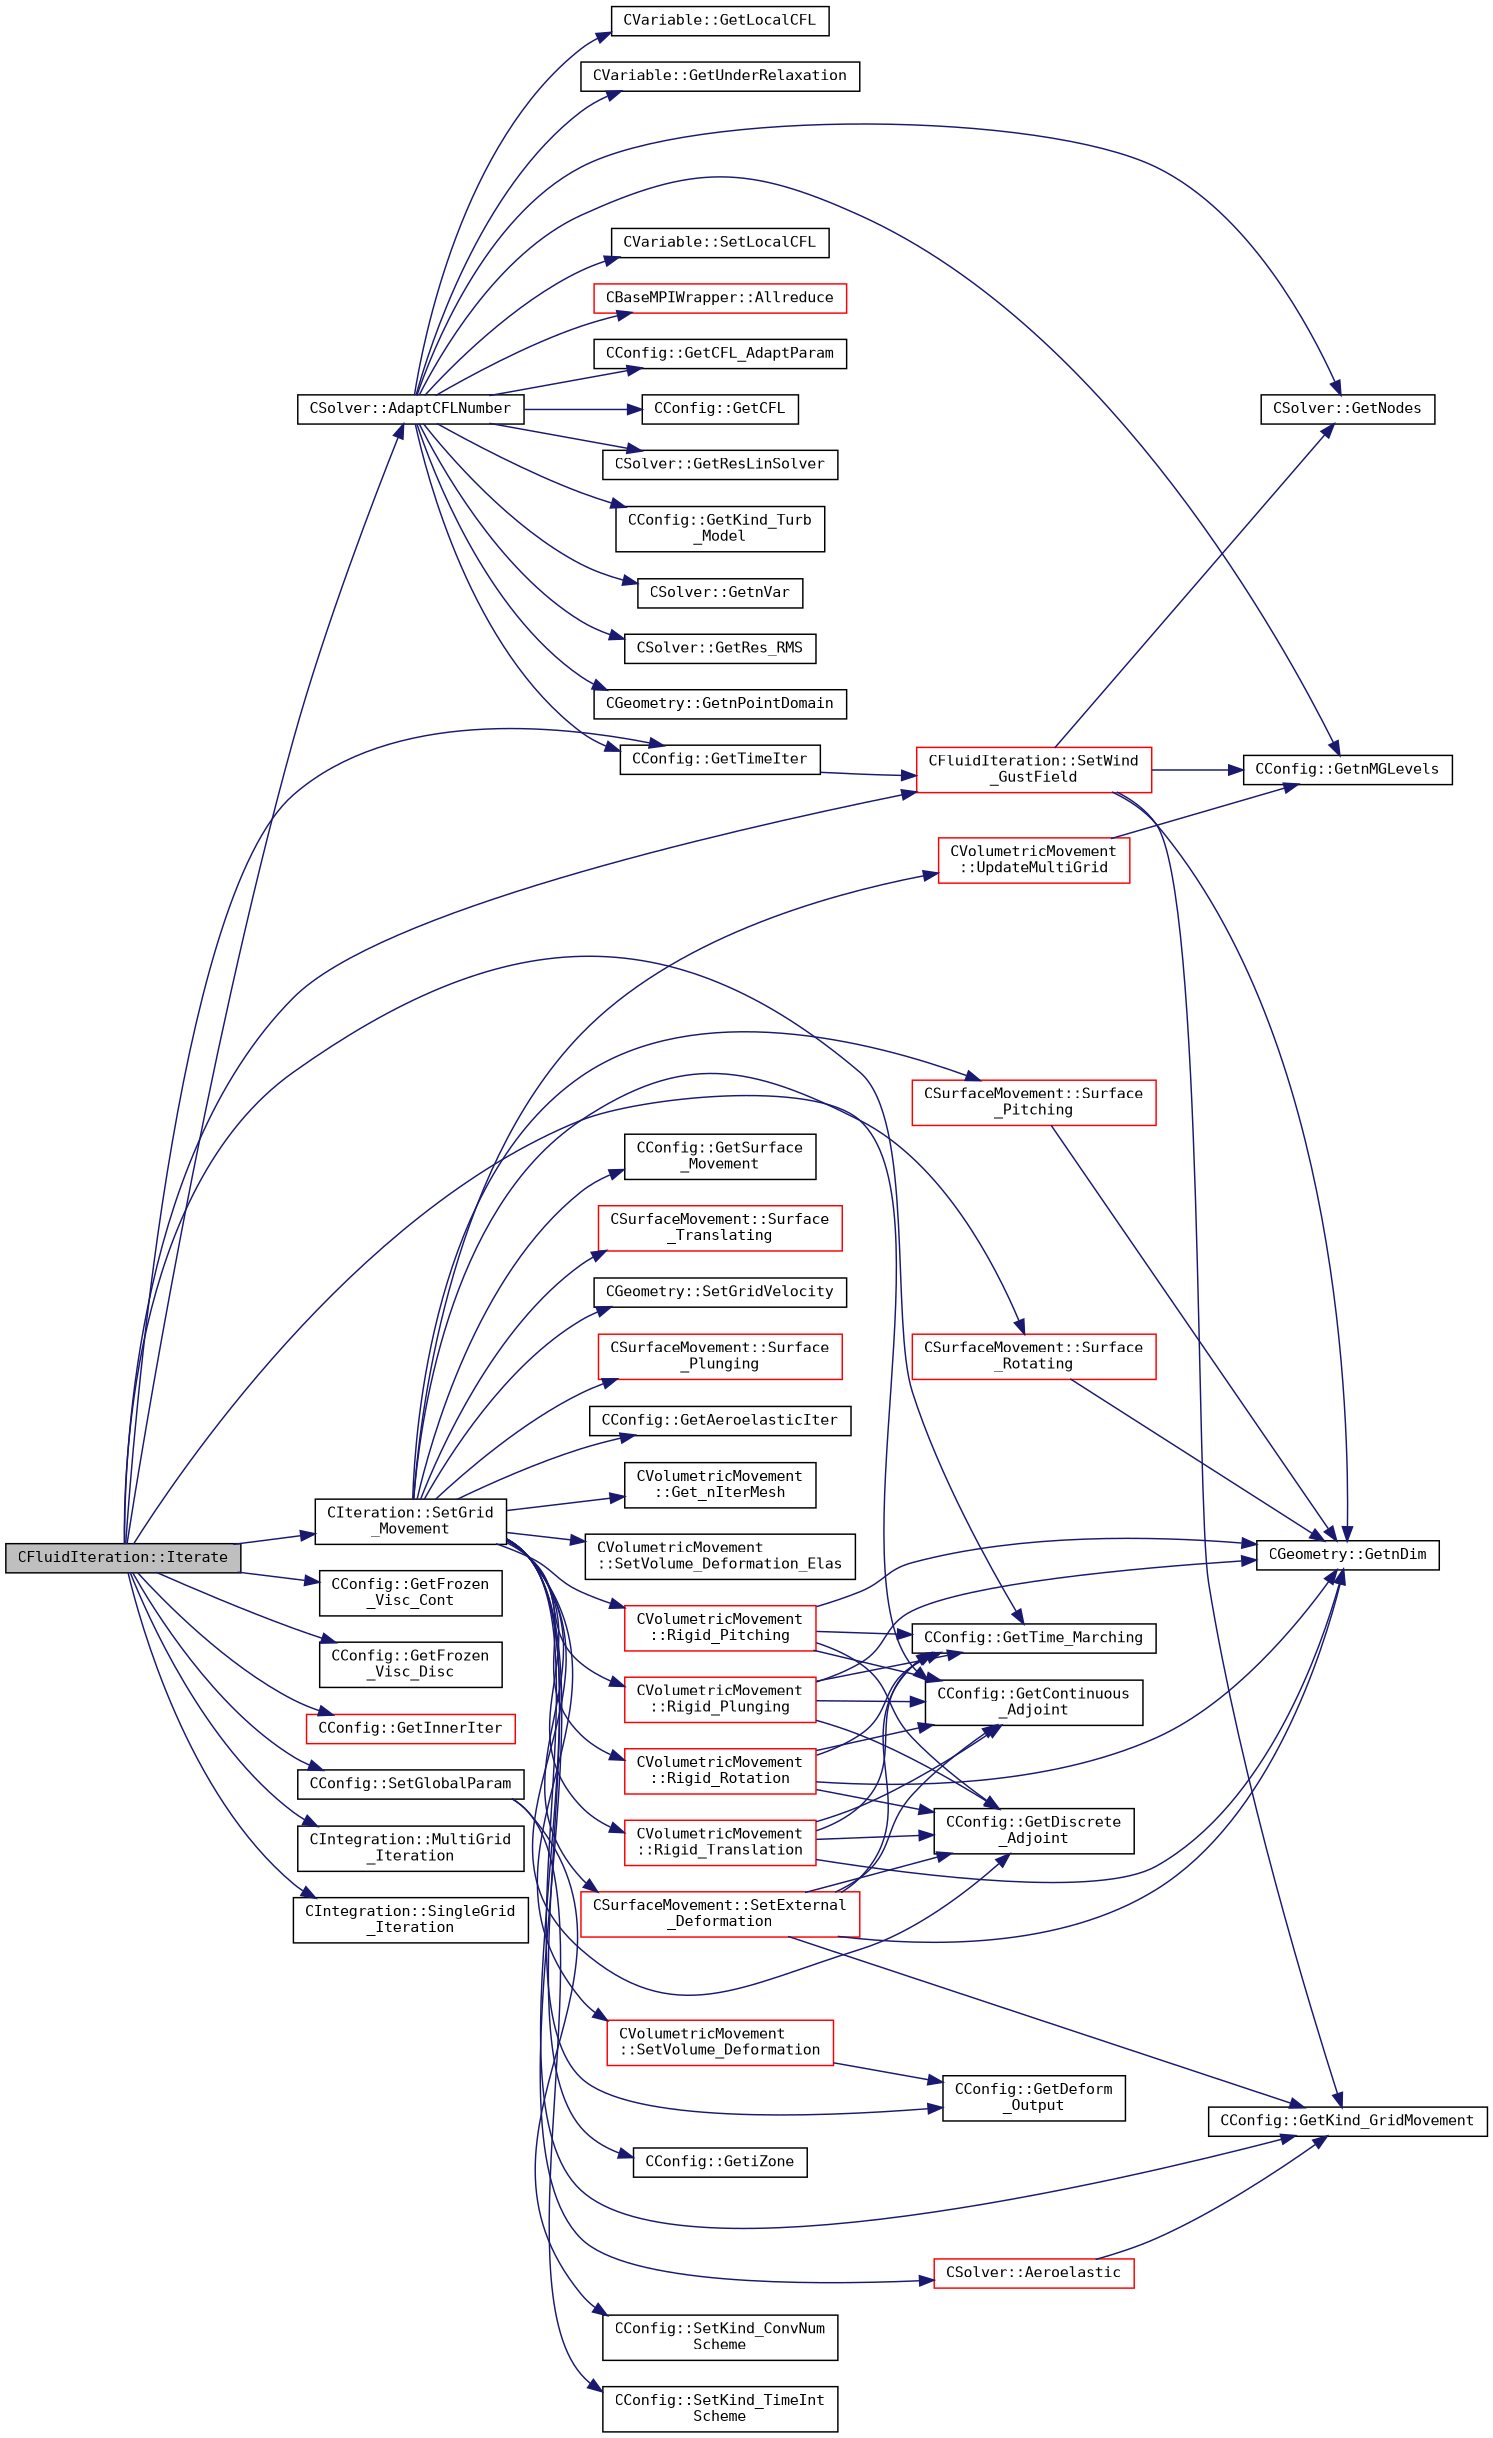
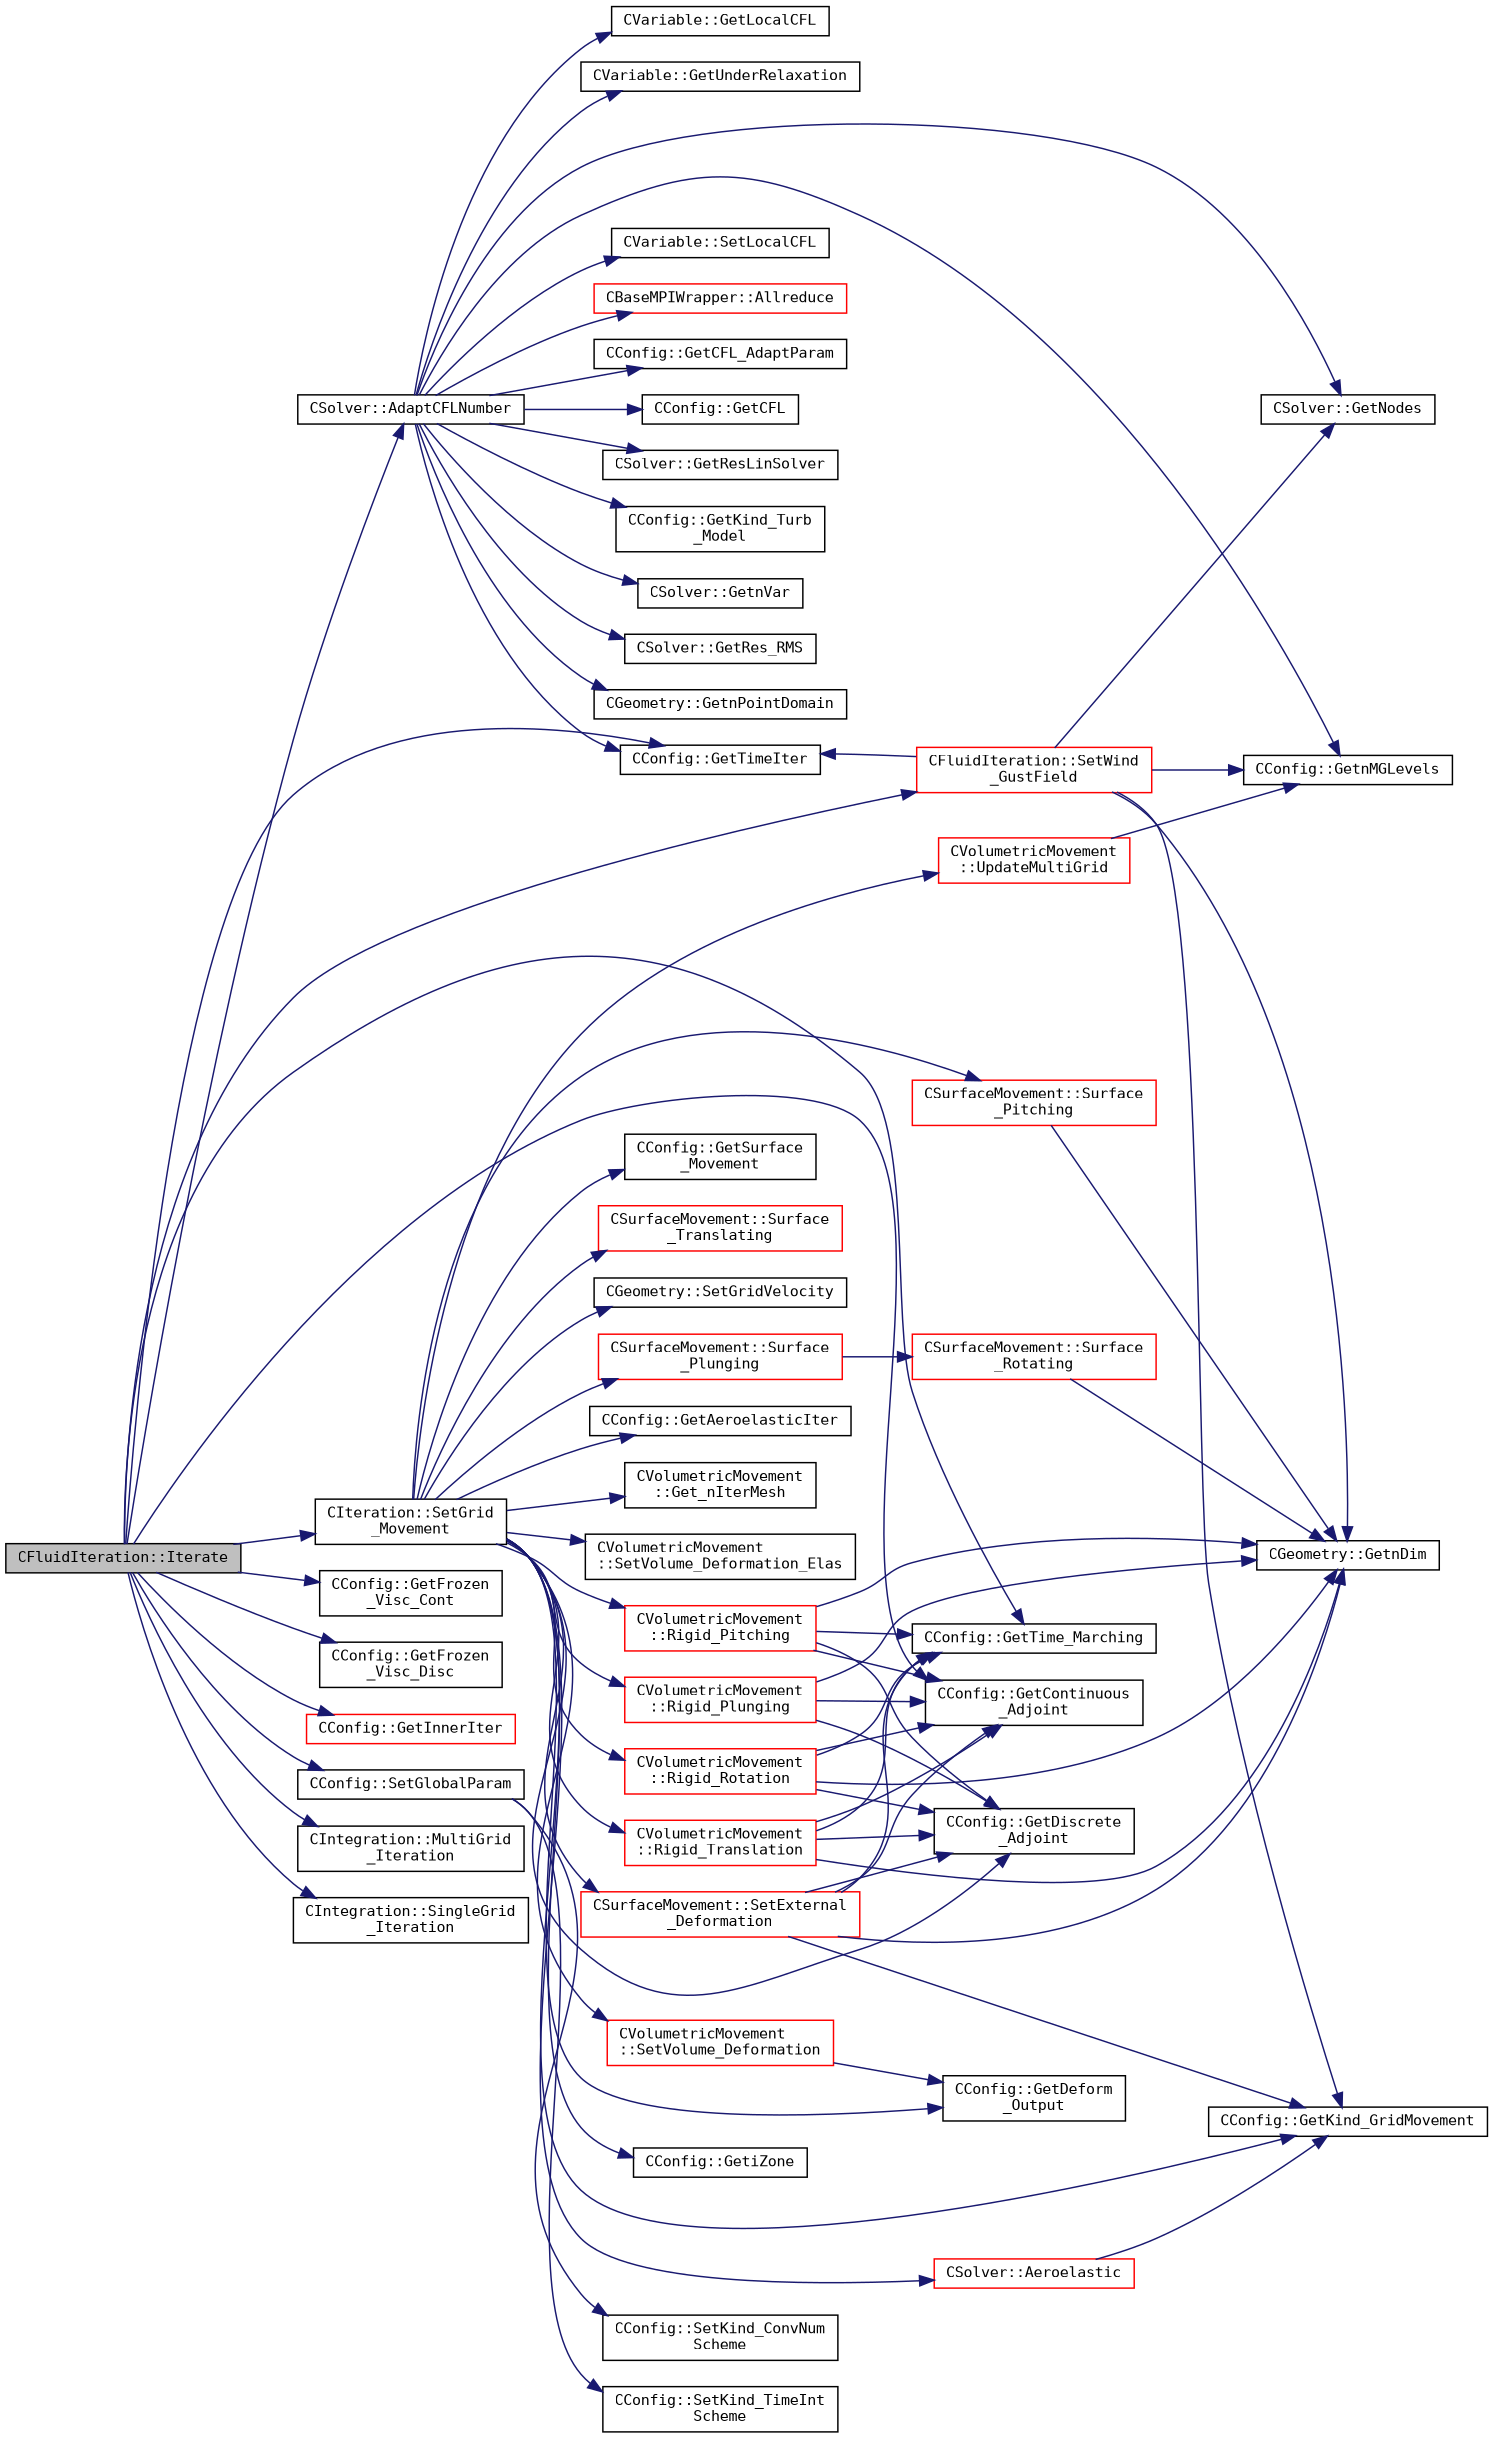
  digraph {
    fontname="DejaVu Sans Mono"
    rankdir=LR
    node [color=black fillcolor=white fontname="DejaVu Sans Mono" fontsize=10 shape=record style=filled]
    edge [color=midnightblue fontname="DejaVu Sans Mono" fontsize=10 labelfontname=Helvetica labelfontsize=10 style=solid]
    n1 [fillcolor=grey75 fontcolor=black height=0.2 label="CFluidIteration::Iterate" width=0.4]
    n2 [height=0.2 label="CConfig::GetTime_Marching" width=0.4]
    n3 [height=0.2 label="CConfig::GetContinuous\l_Adjoint" width=0.4]
    n4 [height=0.2 label="CConfig::GetFrozen\l_Visc_Cont" width=0.4]
    n5 [height=0.2 label="CConfig::GetFrozen\l_Visc_Disc" width=0.4]
    n6 [height=0.2 label="CConfig::GetTimeIter" width=0.4]
    n7 [color=red height=0.2 label="CConfig::GetInnerIter" width=0.4]
    n8 [height=0.2 label="CConfig::SetGlobalParam" width=0.4]
    n9 [height=0.2 label="CIntegration::MultiGrid\l_Iteration" width=0.4]
    n10 [height=0.2 label="CIntegration::SingleGrid\l_Iteration" width=0.4]
    n11 [height=0.2 label="CSolver::AdaptCFLNumber" width=0.4]
    n12 [height=0.2 label="CIteration::SetGrid\l_Movement" width=0.4]
    n13 [color=red height=0.2 label="CFluidIteration::SetWind\l_GustField" width=0.4]
    n14 [height=0.2 label="CConfig::SetKind_ConvNum\lScheme" width=0.4]
    n15 [height=0.2 label="CConfig::SetKind_TimeInt\lScheme" width=0.4]
    n16 [height=0.2 label="CConfig::GetnMGLevels" width=0.4]
    n17 [height=0.2 label="CConfig::GetCFL_AdaptParam" width=0.4]
    n18 [height=0.2 label="CConfig::GetCFL" width=0.4]
    n19 [height=0.2 label="CSolver::GetResLinSolver" width=0.4]
    n20 [height=0.2 label="CConfig::GetKind_Turb\l_Model" width=0.4]
    n21 [height=0.2 label="CSolver::GetnVar" width=0.4]
    n22 [height=0.2 label="CSolver::GetRes_RMS" width=0.4]
    n23 [height=0.2 label="CGeometry::GetnPointDomain" width=0.4]
    n24 [height=0.2 label="CSolver::GetNodes" width=0.4]
    n25 [height=0.2 label="CVariable::GetLocalCFL" width=0.4]
    n26 [height=0.2 label="CVariable::GetUnderRelaxation" width=0.4]
    n27 [height=0.2 label="CVariable::SetLocalCFL" width=0.4]
    n28 [color=red height=0.2 label="CBaseMPIWrapper::Allreduce" width=0.4]
    n29 [height=0.2 label="CConfig::GetKind_GridMovement" width=0.4]
    n30 [height=0.2 label="CConfig::GetDiscrete\l_Adjoint" width=0.4]
    n31 [height=0.2 label="CConfig::GetDeform\l_Output" width=0.4]
    n32 [height=0.2 label="CConfig::GetiZone" width=0.4]
    n33 [color=red height=0.2 label="CVolumetricMovement\l::Rigid_Translation" width=0.4]
    n34 [color=red height=0.2 label="CVolumetricMovement\l::Rigid_Plunging" width=0.4]
    n35 [color=red height=0.2 label="CVolumetricMovement\l::Rigid_Pitching" width=0.4]
    n36 [color=red height=0.2 label="CVolumetricMovement\l::Rigid_Rotation" width=0.4]
    n37 [color=red height=0.2 label="CVolumetricMovement\l::UpdateMultiGrid" width=0.4]
    n38 [height=0.2 label="CConfig::GetSurface\l_Movement" width=0.4]
    n39 [color=red height=0.2 label="CSurfaceMovement::Surface\l_Translating" width=0.4]
    n40 [color=red height=0.2 label="CVolumetricMovement\l::SetVolume_Deformation" width=0.4]
    n41 [color=red height=0.2 label="CSurfaceMovement::Surface\l_Plunging" width=0.4]
    n42 [color=red height=0.2 label="CSurfaceMovement::Surface\l_Pitching" width=0.4]
    n43 [color=red height=0.2 label="CSurfaceMovement::Surface\l_Rotating" width=0.4]
    n44 [height=0.2 label="CGeometry::SetGridVelocity" width=0.4]
    n45 [height=0.2 label="CConfig::GetAeroelasticIter" width=0.4]
    n46 [color=red height=0.2 label="CSolver::Aeroelastic" width=0.4]
    n47 [height=0.2 label="CVolumetricMovement\l::Get_nIterMesh" width=0.4]
    n48 [height=0.2 label="CVolumetricMovement\l::SetVolume_Deformation_Elas" width=0.4]
    n49 [color=red height=0.2 label="CSurfaceMovement::SetExternal\l_Deformation" width=0.4]
    n50 [height=0.2 label="CGeometry::GetnDim" width=0.4]
    n1 -> n2
    n1 -> n3
    n1 -> n4
    n1 -> n5
    n1 -> n6
    n1 -> n7
    n1 -> n8
    n1 -> n9
    n1 -> n10
    n1 -> n11
    n1 -> n12
    n1 -> n13
    n8 -> n14
    n8 -> n15
    n11 -> n6
    n11 -> n16
    n11 -> n17
    n11 -> n18
    n11 -> n19
    n11 -> n20
    n11 -> n21
    n11 -> n22
    n11 -> n23
    n11 -> n24
    n11 -> n25
    n11 -> n26
    n11 -> n27
    n11 -> n28
    n12 -> n29
    n12 -> n30
    n12 -> n31
    n12 -> n32
    n12 -> n33
    n12 -> n34
    n12 -> n35
    n12 -> n36
    n12 -> n37
    n12 -> n38
    n12 -> n39
    n12 -> n40
    n12 -> n41
    n12 -> n42
-   n12 -> n43
+   n41 -> n43
    n12 -> n44
    n12 -> n45
    n12 -> n46
    n12 -> n47
    n12 -> n48
    n12 -> n49
-   n6 -> n13
+   n13 -> n6
    n13 -> n16
    n13 -> n24
    n13 -> n29
    n13 -> n50
    n33 -> n2
    n33 -> n3
    n33 -> n30
    n33 -> n50
-   n34 -> n2
    n34 -> n3
    n34 -> n30
    n34 -> n50
    n35 -> n2
    n35 -> n3
    n35 -> n30
    n35 -> n50
    n36 -> n2
    n36 -> n3
    n36 -> n30
    n36 -> n50
    n37 -> n16
    n40 -> n31
    n42 -> n50
    n43 -> n50
    n46 -> n29
    n49 -> n2
    n49 -> n3
    n49 -> n29
    n49 -> n30
    n49 -> n50
  }
